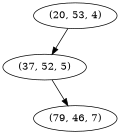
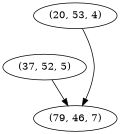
  digraph {
    "(20, 53, 4)"
    "(37, 52, 5)"
    n3 [label="(79, 46, 7)"]
-   "(20, 53, 4)" -> "(37, 52, 5)"
+   "(20, 53, 4)" -> n3
    "(37, 52, 5)" -> n3
  }
